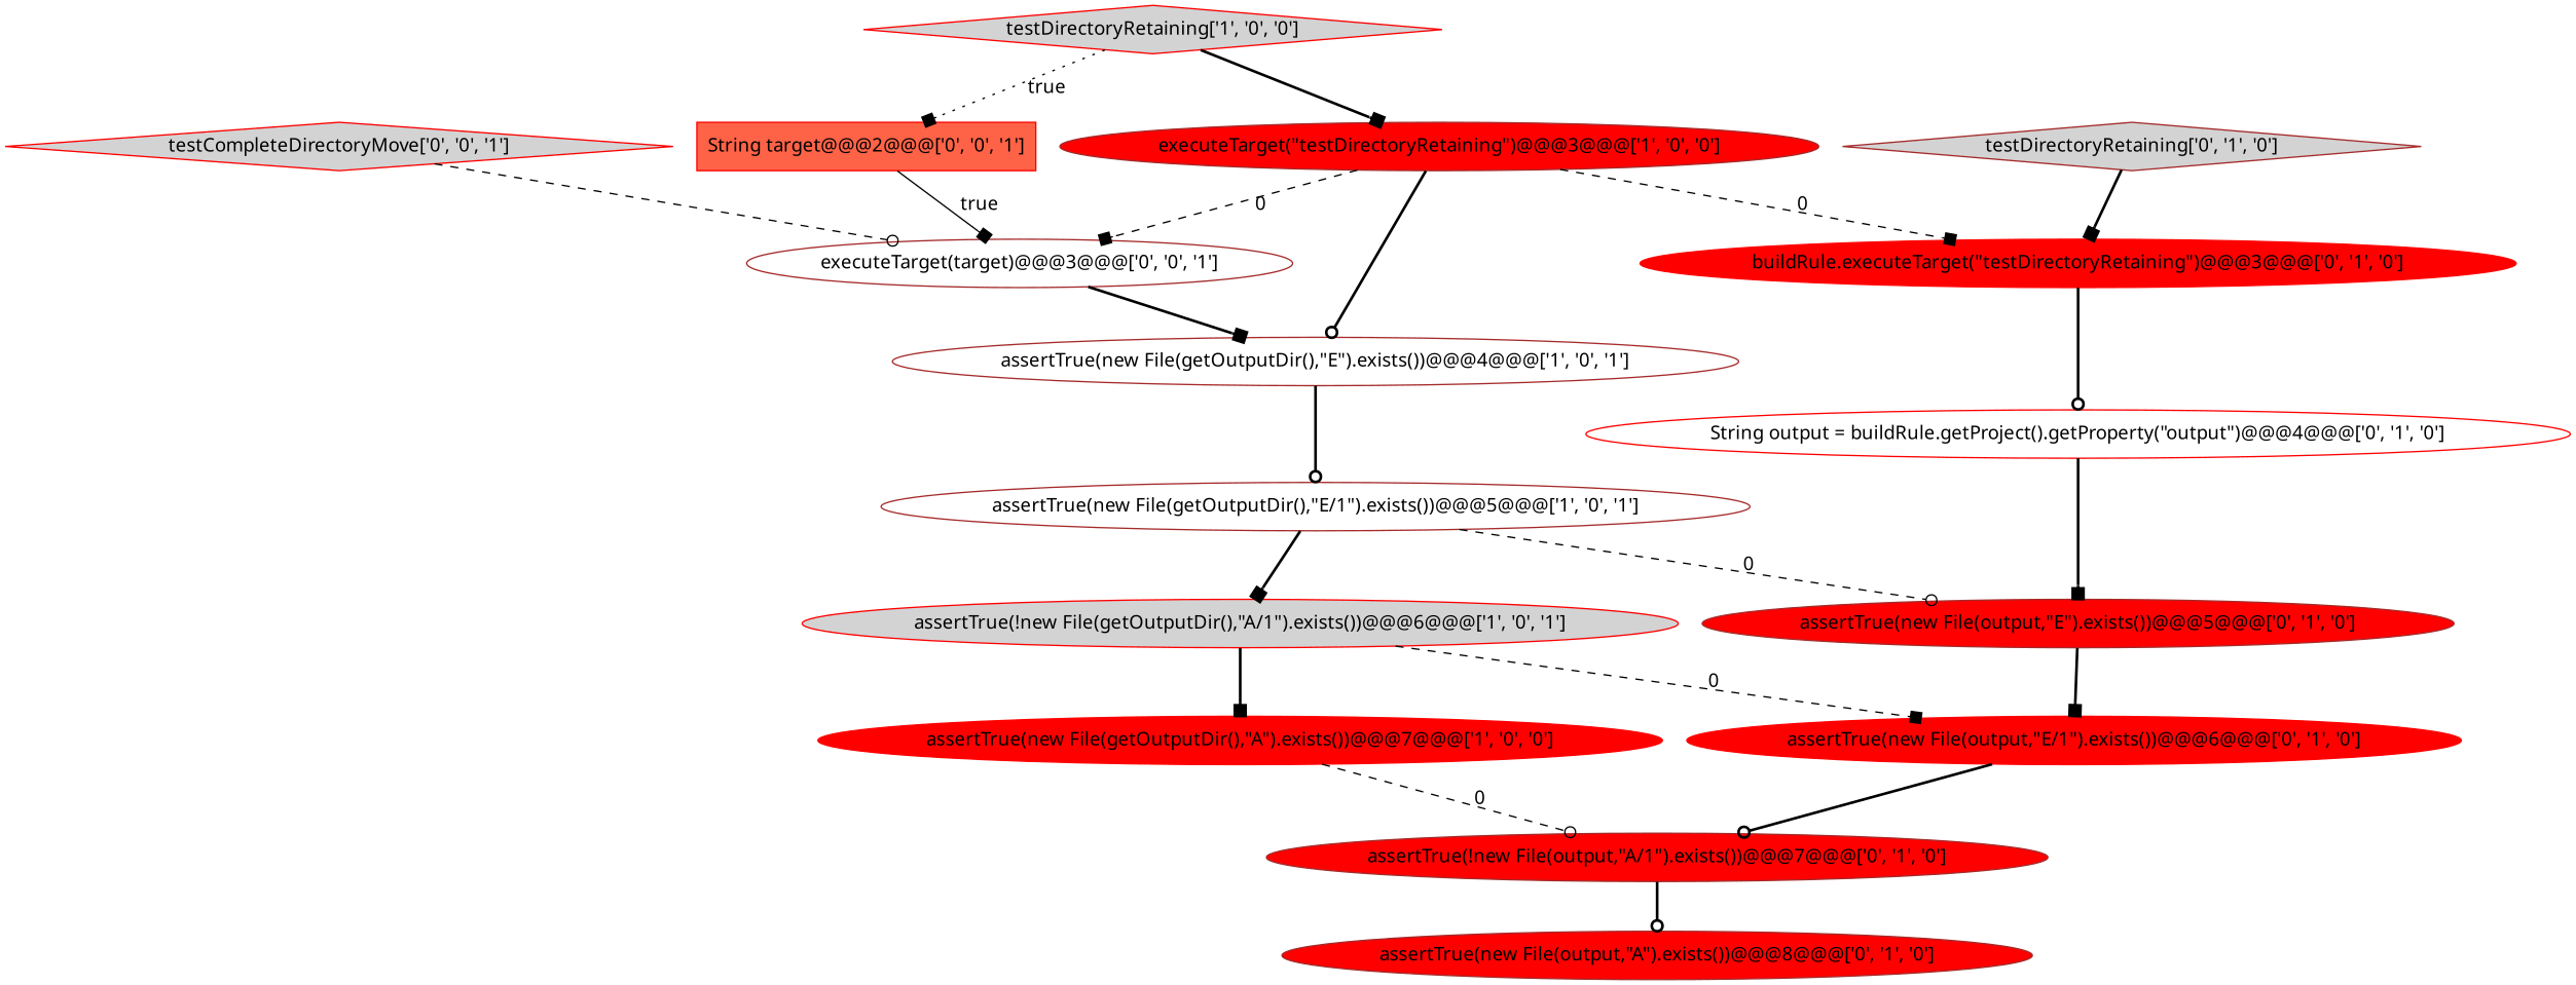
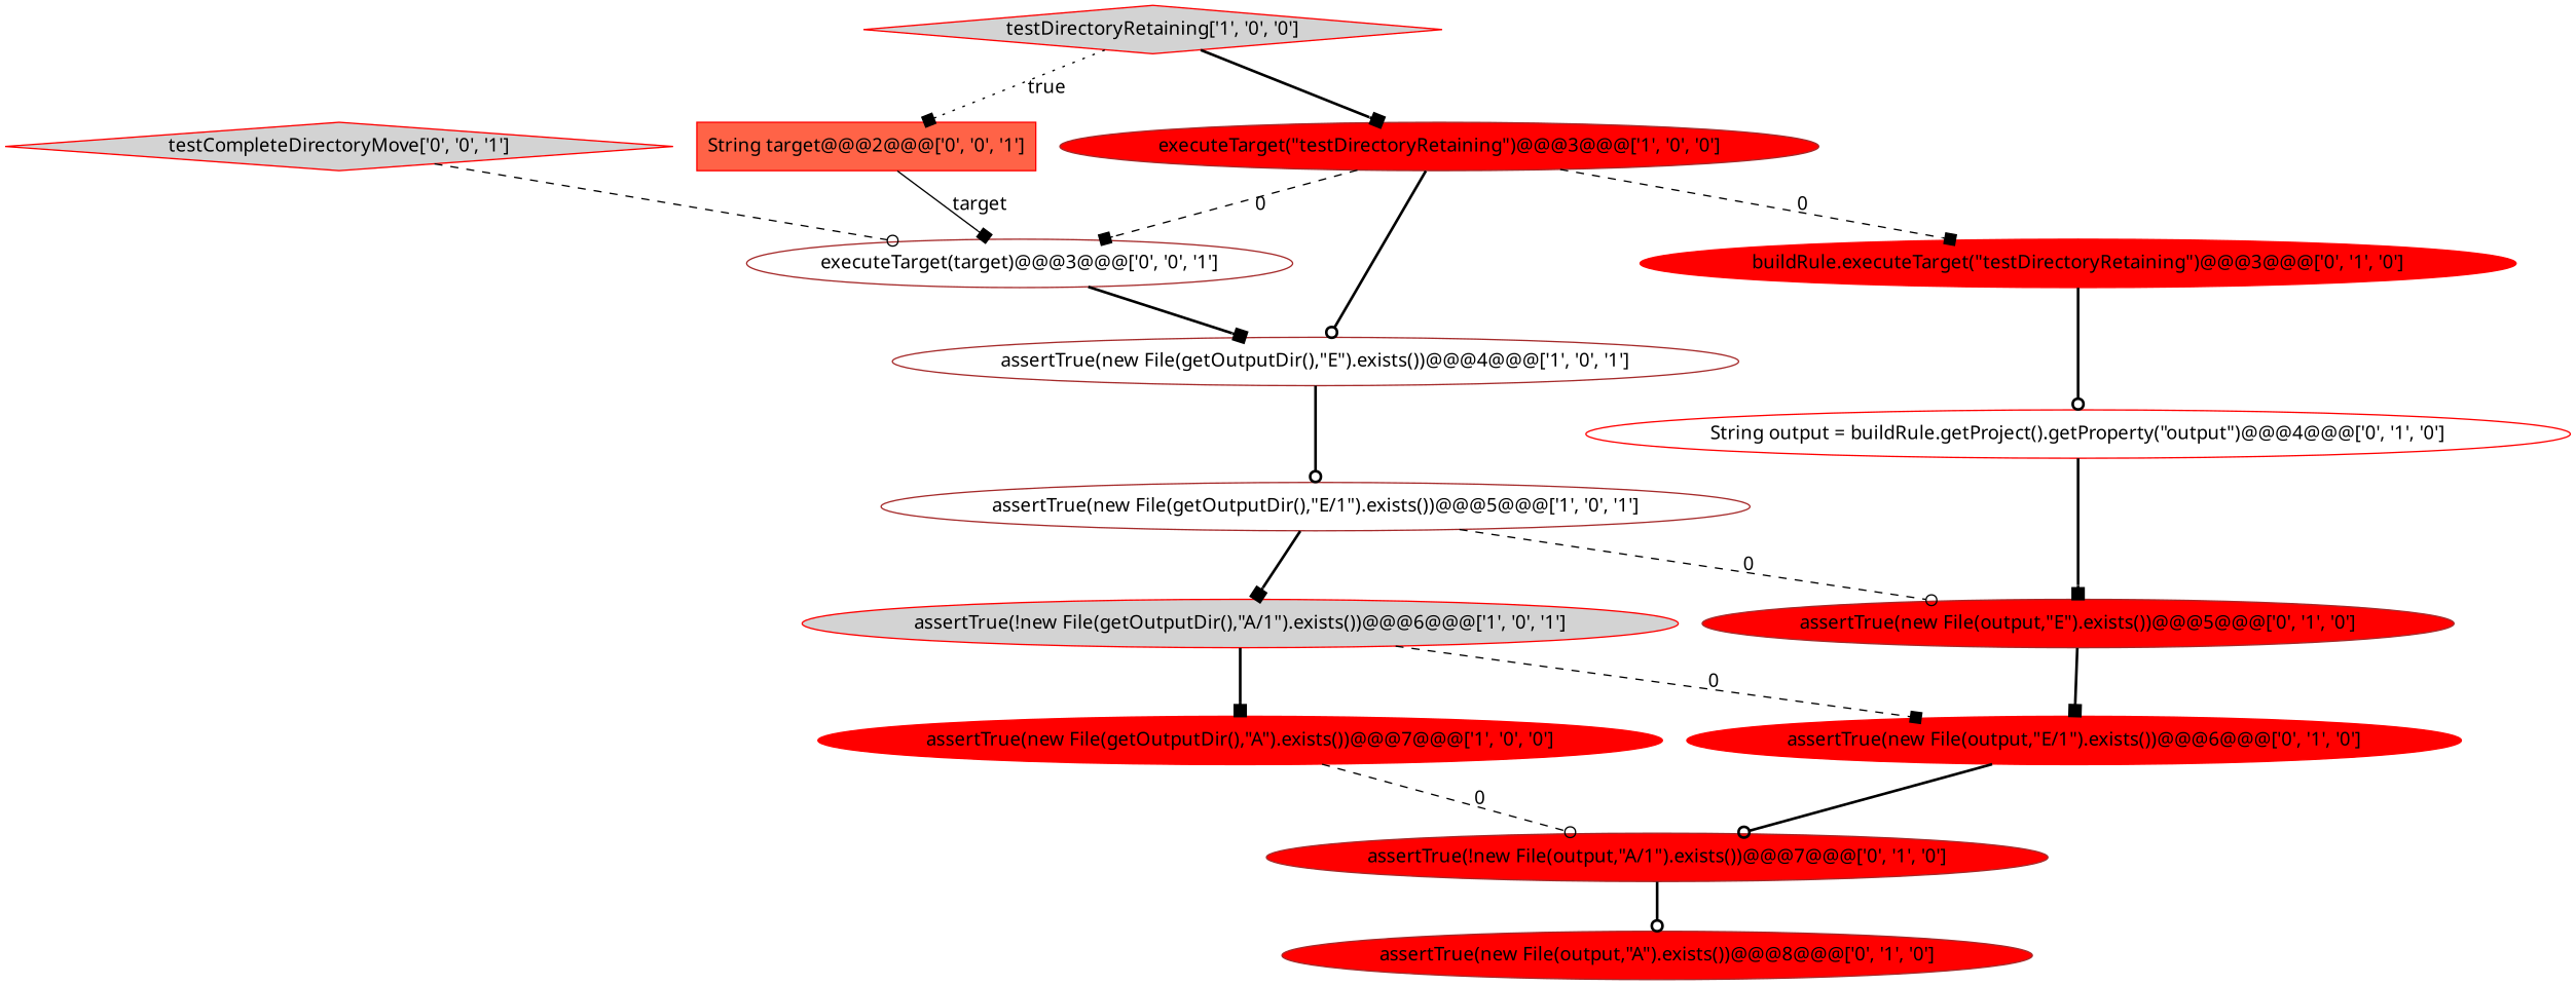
  digraph {
    fontname="Noto Sans"
    node [color=red fillcolor=red fontname="Noto Sans" shape=ellipse style=filled]
    edge [arrowhead=box fontname="Noto Sans" style=bold]
    n1 [label="buildRule.executeTarget(\"testDirectoryRetaining\")@@@3@@@['0', '1', '0']"]
    n2 [fillcolor=white label="String output = buildRule.getProject().getProperty(\"output\")@@@4@@@['0', '1', '0']"]
    n3 [color=brown label="assertTrue(new File(output,\"E\").exists())@@@5@@@['0', '1', '0']"]
    n4 [label="assertTrue(new File(output,\"E/1\").exists())@@@6@@@['0', '1', '0']"]
    n5 [fillcolor=lightgray label="testCompleteDirectoryMove['0', '0', '1']" shape=diamond]
    n6 [color=brown fillcolor=white label="executeTarget(target)@@@3@@@['0', '0', '1']"]
    n7 [color=brown fillcolor=white label="assertTrue(new File(getOutputDir(),\"E\").exists())@@@4@@@['1', '0', '1']"]
    n8 [fillcolor=tomato label="String target@@@2@@@['0', '0', '1']" shape=box]
    n9 [color=brown fillcolor=white label="assertTrue(new File(getOutputDir(),\"E/1\").exists())@@@5@@@['1', '0', '1']"]
    n10 [color=brown label="assertTrue(new File(output,\"A\").exists())@@@8@@@['0', '1', '0']"]
    n11 [fillcolor=lightgray label="assertTrue(!new File(getOutputDir(),\"A/1\").exists())@@@6@@@['1', '0', '1']"]
    n12 [label="assertTrue(new File(getOutputDir(),\"A\").exists())@@@7@@@['1', '0', '0']"]
    n13 [color=brown label="executeTarget(\"testDirectoryRetaining\")@@@3@@@['1', '0', '0']"]
    n14 [fillcolor=lightgray label="testDirectoryRetaining['1', '0', '0']" shape=diamond]
    n15 [color=brown label="assertTrue(!new File(output,\"A/1\").exists())@@@7@@@['0', '1', '0']"]
-   n16 [color=brown fillcolor=lightgray label="testDirectoryRetaining['0', '1', '0']" shape=diamond]
    n1 -> n2 [arrowhead=odot]
    n2 -> n3
    n3 -> n4
    n4 -> n15 [arrowhead=odot]
    n5 -> n6 [arrowhead=odot style=dashed]
    n6 -> n7
    n7 -> n9 [arrowhead=odot]
-   n8 -> n6 [label=true style=solid]
+   n8 -> n6 [label=target style=solid]
    n9 -> n3 [arrowhead=odot label=0 style=dashed]
    n9 -> n11
    n11 -> n4 [label=0 style=dashed]
    n11 -> n12
    n12 -> n15 [arrowhead=odot label=0 style=dashed]
    n13 -> n1 [label=0 style=dashed]
    n13 -> n6 [label=0 style=dashed]
    n13 -> n7 [arrowhead=odot]
    n14 -> n8 [label=true style=dotted]
    n14 -> n13
    n15 -> n10 [arrowhead=odot]
-   n16 -> n1
  }
